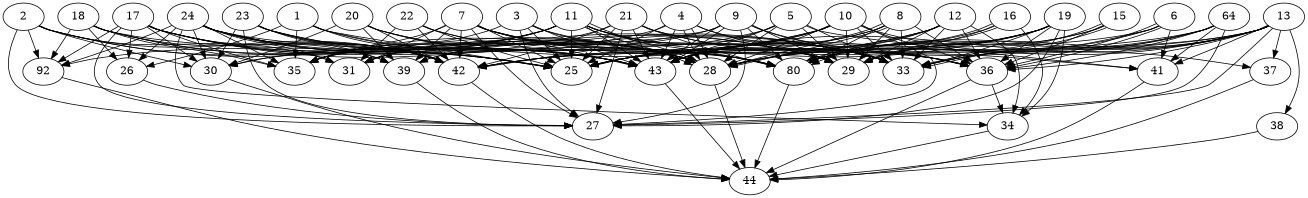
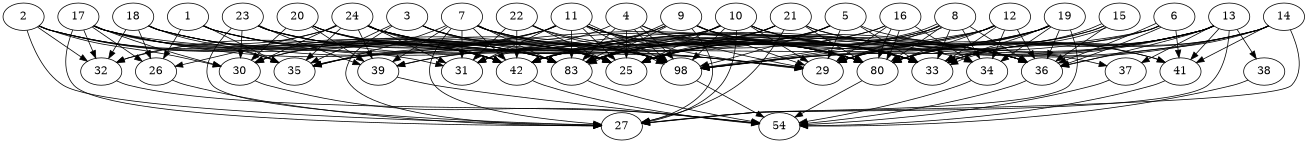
  digraph {
    node [alpha=0.10]
    1 [expect_size=463797503872450560]
    25 [alpha=0.02 expect_size=65036767439045525504]
    26 [alpha=0.03 expect_size=209008302539883392]
    33 [alpha=0.08 expect_size=596965372851126272]
    35 [alpha=0.15 expect_size=817742911414582912]
    42 [alpha=0.14 expect_size=1029617273764814848]
-   43 [alpha=0.08 expect_size=477665849235612893184]
+   43 [alpha=0.08 expect_size=477665849235612893184 label=83]
    27 [alpha=0.19 expect_size=181595824842265728]
-   44 [alpha=0.01 expect_size=510731879482130432000]
+   44 [alpha=0.01 expect_size=510731879482130432000 label=54]
    2 [alpha=0.07 expect_size=1483932993058397749248]
    30 [alpha=0.02 expect_size=232709034574279081984]
    31 [alpha=0.20 expect_size=156675058723605970944]
-   32 [alpha=0.06 expect_size=2774948030833491968 label=92]
+   32 [alpha=0.06 expect_size=2774948030833491968]
    3 [alpha=0.13 expect_size=441802010517550661632]
-   28 [alpha=0.11 expect_size=1991125227889091411968]
+   28 [alpha=0.11 expect_size=1991125227889091411968 label=98]
    29 [alpha=0.15 expect_size=1899189396602760462336]
    4 [alpha=0.12 expect_size=9080231456139578]
    5 [alpha=0.00 expect_size=1287132969703299328]
    39 [alpha=0.02 expect_size=785493448898421]
    41 [alpha=0.18 expect_size=88205993718575005696]
    36 [alpha=0.15 expect_size=1459641188025280495616]
    6 [alpha=0.01 expect_size=132799163018211776]
    7 [alpha=0.02 expect_size=14331597380107110]
    n24 [alpha=0.07 expect_size=126717121668317184000 label=80]
    8 [alpha=0.13 expect_size=36893488147419103232]
    34 [alpha=0.17 expect_size=5241561622073337]
    9 [alpha=0.12 expect_size=1039042028980704116736]
    10 [alpha=0.20 expect_size=12340876489105824]
    37 [alpha=0.18 expect_size=297858319681591443456]
    11 [expect_size=1185503791508384382976]
    12 [alpha=0.08 expect_size=1115115330655745998848]
    13 [alpha=0.16 expect_size=686579740148246912]
    38 [alpha=0.08 expect_size=283351778005202]
-   14 [alpha=0.11 expect_size=15382483742230352 label=64]
+   14 [alpha=0.11 expect_size=15382483742230352]
    15 [alpha=0.06 expect_size=8735538978381365248]
    16 [alpha=0.12 expect_size=39226392103435024]
    17 [alpha=0.07 expect_size=1855406507023566635008]
    18 [alpha=0.12 expect_size=562076796042673024]
    19 [expect_size=1073176767457998667776]
    20 [alpha=0.07 expect_size=11205648204864346]
    21 [alpha=0.13 expect_size=600993932087320448]
    22 [alpha=0.18 expect_size=6915830171759691]
    23 [expect_size=31648695289502844]
    24 [alpha=0.11 expect_size=357280226144017088]
    1 -> 25
    1 -> 26
    1 -> 33
    1 -> 35
    1 -> 42
    1 -> 43
    26 -> 27
    42 -> 44
    43 -> 44
    2 -> 25
    2 -> 42
    2 -> 43
    2 -> 27
    2 -> 30
    2 -> 31
    2 -> 32
    30 -> 44
    32 -> 44
    3 -> 25
    3 -> 35
    3 -> 43
    3 -> 27
    3 -> 28
    3 -> 29
    28 -> 44
    4 -> 25
    4 -> 33
    4 -> 43
    4 -> 31
    4 -> 28
    4 -> 28
    4 -> 29
    5 -> 25
    5 -> 33
    5 -> 43
    5 -> 28
    5 -> 29
    5 -> 39
    5 -> 41
    39 -> 44
    41 -> 44
    36 -> 44
    6 -> 25
    6 -> 33
    6 -> 35
    6 -> 41
    6 -> 36
    6 -> 36
    7 -> 25
    7 -> 33
    7 -> 35
    7 -> 42
    7 -> 43
    7 -> 27
    7 -> 31
    7 -> 28
    7 -> 39
    7 -> 36
    7 -> n24
    n24 -> 44
    8 -> 25
    8 -> 33
    8 -> 43
    8 -> 28
    8 -> 28
    8 -> 29
    8 -> 36
    8 -> n24
-   36 -> 34
+   8 -> 34
    34 -> 44
    9 -> 33
    9 -> 42
    9 -> 43
    9 -> 43
    9 -> 27
    9 -> 29
    9 -> 39
    9 -> 36
    9 -> n24
    10 -> 25
    10 -> 33
    10 -> 35
    10 -> 43
    10 -> 27
    10 -> 30
    10 -> 28
    10 -> 29
    10 -> 36
    10 -> 37
    37 -> 44
    11 -> 25
    11 -> 33
    11 -> 35
    11 -> 43
    11 -> 30
    11 -> 31
    11 -> 32
    11 -> 28
    11 -> 28
    11 -> 29
    11 -> 36
    11 -> n24
    12 -> 25
    12 -> 33
    12 -> 42
    12 -> 28
    12 -> 29
    12 -> 36
    12 -> n24
    12 -> 34
    13 -> 25
    13 -> 33
    13 -> 42
    13 -> 43
    13 -> 27
    13 -> 28
    13 -> 29
    13 -> 41
    13 -> 36
    13 -> n24
    13 -> 37
    13 -> 38
    38 -> 44
    14 -> 33
    14 -> 42
    14 -> 27
    14 -> 28
    14 -> 41
    14 -> 36
    14 -> n24
    15 -> 33
    15 -> 33
    15 -> 29
    15 -> 36
    15 -> n24
+   16 -> 25
    16 -> 43
    16 -> 29
    16 -> n24
    16 -> n24
    16 -> 34
    17 -> 26
    17 -> 35
    17 -> 42
    17 -> 43
    17 -> 27
    17 -> 30
    17 -> 32
    17 -> 28
    17 -> 29
    17 -> n24
    18 -> 25
    18 -> 26
    18 -> 35
    18 -> 42
    18 -> 43
    18 -> 32
    18 -> n24
    19 -> 33
    19 -> 42
    19 -> 43
    19 -> 27
    19 -> 28
    19 -> 29
    19 -> 36
    19 -> n24
    19 -> 34
    20 -> 42
    20 -> 43
    20 -> 30
    20 -> 28
    20 -> 39
    20 -> n24
    21 -> 25
    21 -> 42
    21 -> 43
    21 -> 27
    21 -> 31
    21 -> 41
    21 -> 36
    21 -> n24
    22 -> 25
    22 -> 42
    22 -> 31
    22 -> 28
    22 -> n24
    23 -> 25
    23 -> 33
    23 -> 42
    23 -> 27
    23 -> 30
    23 -> 28
    23 -> 39
    24 -> 25
    24 -> 26
    24 -> 33
    24 -> 35
    24 -> 42
    24 -> 30
    24 -> 31
    24 -> 32
    24 -> 28
    24 -> 29
    24 -> 39
    24 -> 36
    24 -> 34
  }
